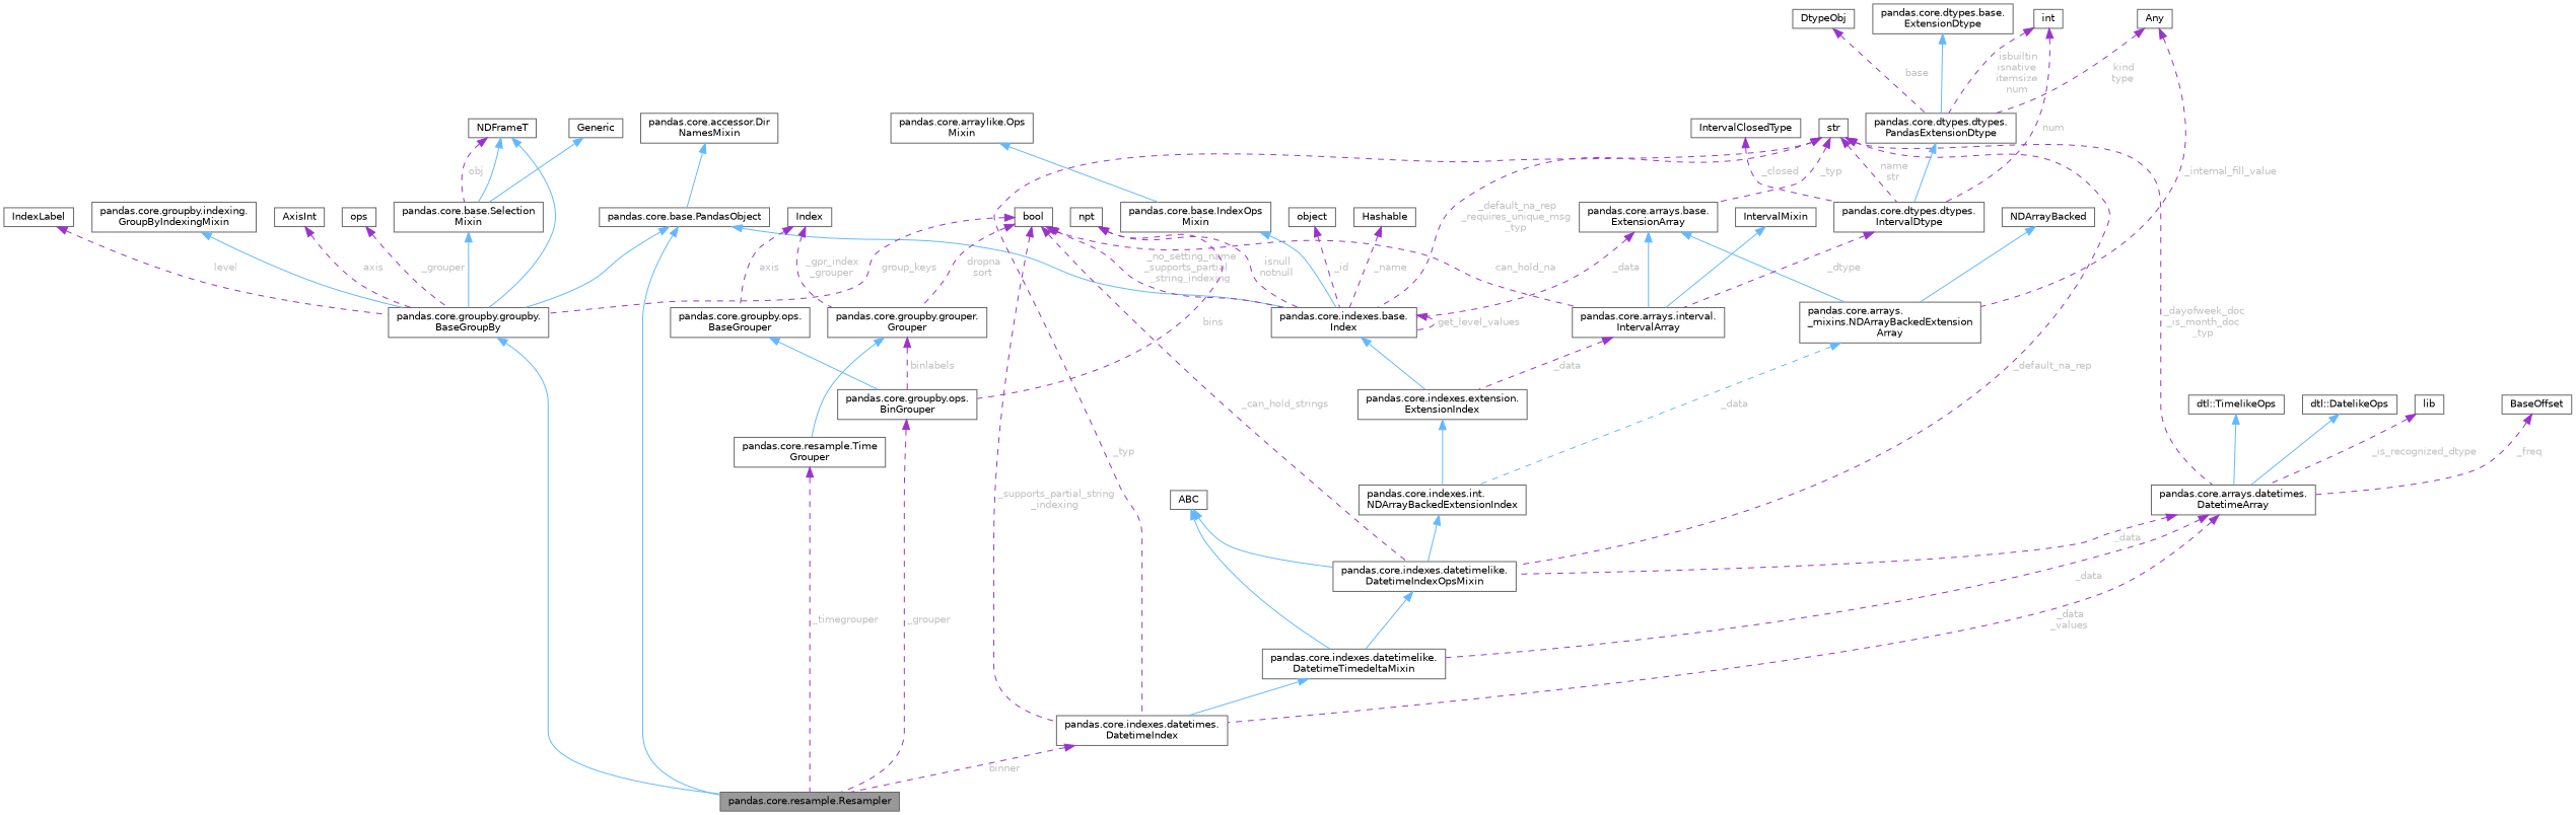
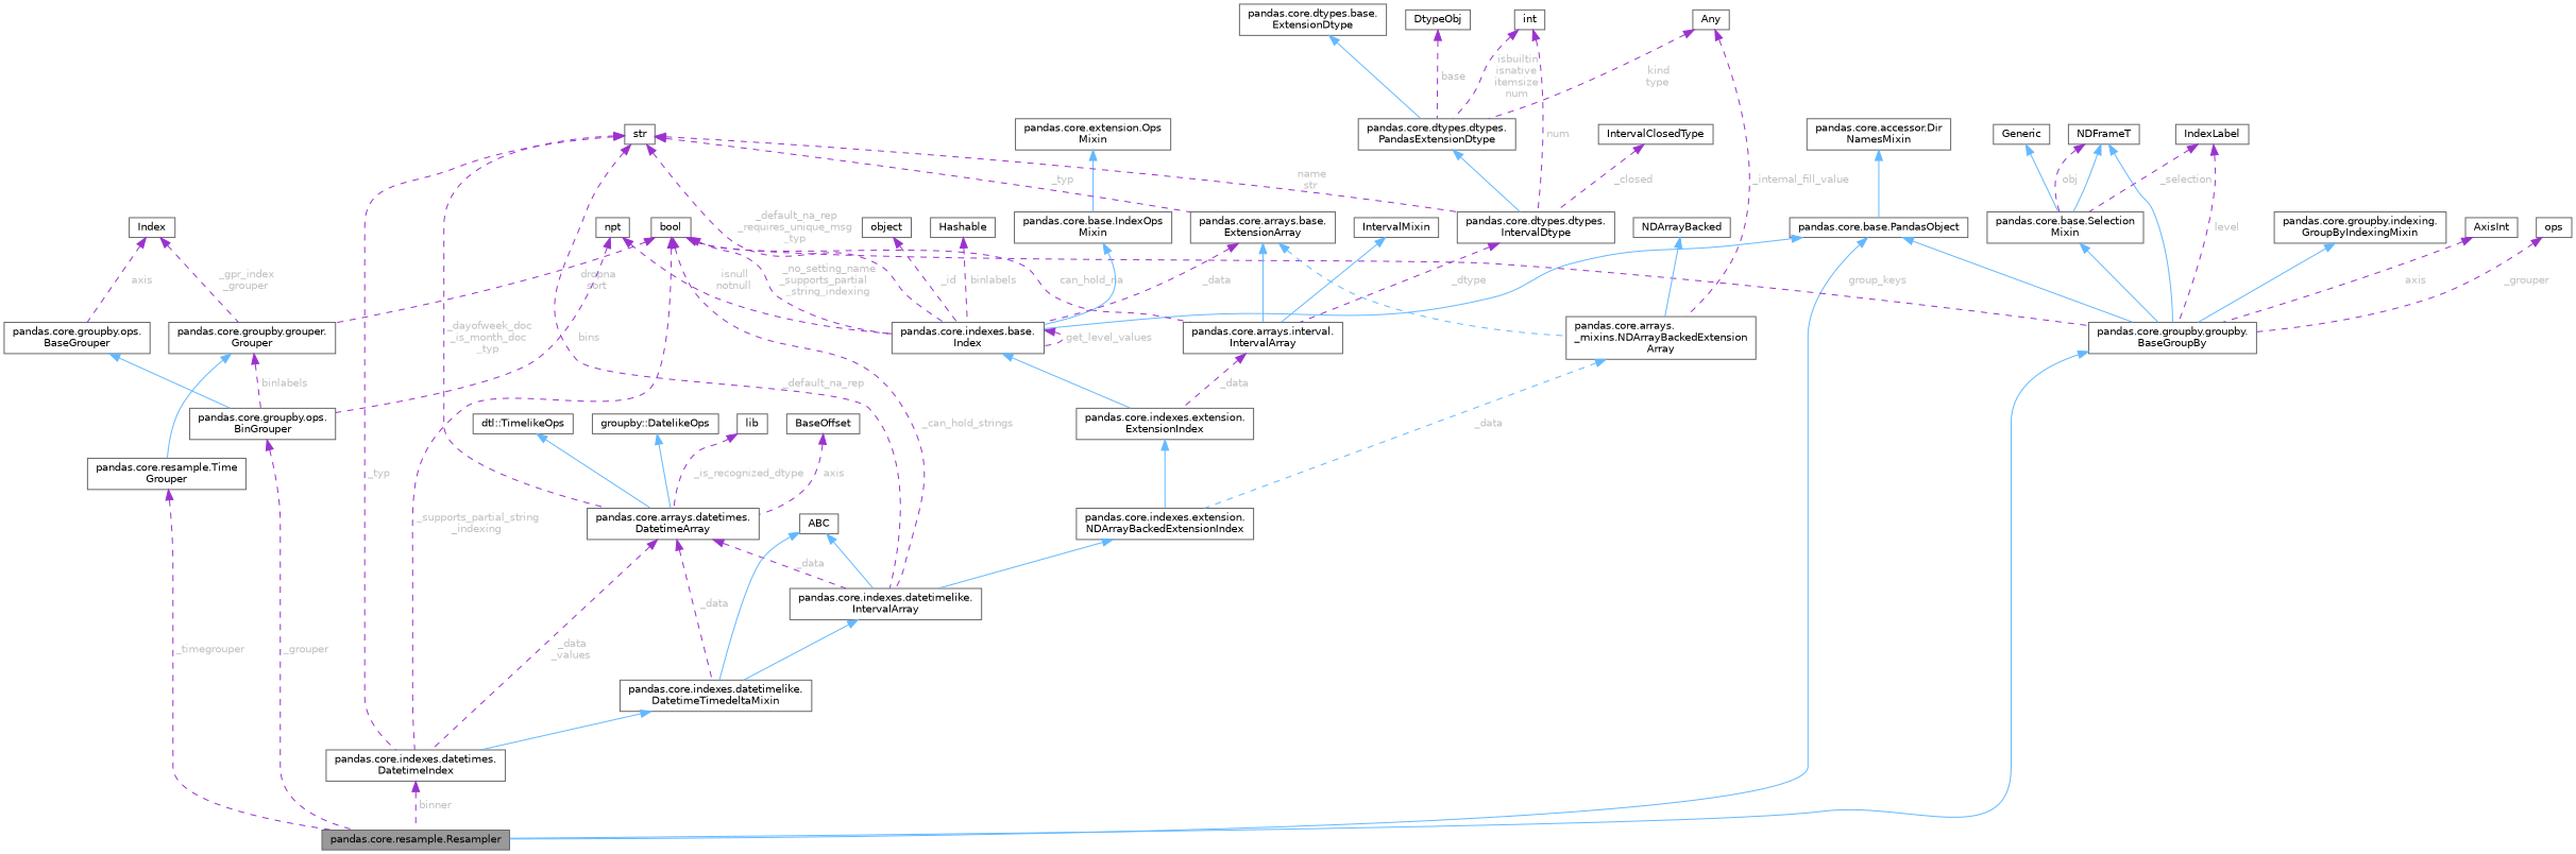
  digraph {
    rankdir=TB
    node [color=gray40 fillcolor=white fontname=Helvetica fontsize=10 shape=box style=filled]
    edge [color=darkorchid3 dir=back fontname=Helvetica fontsize=10 labelfontname=Helvetica labelfontsize=10 style=dashed fontcolor=grey]
    n1 [fillcolor=grey60 fontcolor=black height=0.2 label="pandas.core.resample.Resampler" width=0.4]
    n2 [height=0.2 label="pandas.core.groupby.groupby.\lBaseGroupBy" width=0.4]
    n3 [height=0.2 label="pandas.core.base.PandasObject" width=0.4]
    n4 [height=0.2 label="pandas.core.indexes.base.\lIndex" width=0.4]
    n5 [height=0.2 label="pandas.core.indexes.extension.\lExtensionIndex" width=0.4]
    n6 [height=0.2 label="pandas.core.accessor.Dir\lNamesMixin" width=0.4]
    n7 [height=0.2 label="pandas.core.base.Selection\lMixin" width=0.4]
    n8 [height=0.2 label=Generic width=0.4]
    n9 [height=0.2 label=NDFrameT width=0.4]
    n10 [height=0.2 label=IndexLabel width=0.4]
    n11 [height=0.2 label="pandas.core.groupby.indexing.\lGroupByIndexingMixin" width=0.4]
    n12 [height=0.2 label=AxisInt width=0.4]
    n13 [height=0.2 label=ops width=0.4]
    n14 [height=0.2 label=bool width=0.4]
    n15 [height=0.2 label="pandas.core.groupby.grouper.\lGrouper" width=0.4]
    n16 [height=0.2 label="pandas.core.indexes.datetimes.\lDatetimeIndex" width=0.4]
-   n17 [height=0.2 label="pandas.core.indexes.datetimelike.\lDatetimeIndexOpsMixin" width=0.4]
+   n17 [height=0.2 label="pandas.core.indexes.datetimelike.\lIntervalArray" width=0.4]
    n18 [height=0.2 label="pandas.core.arrays.interval.\lIntervalArray" width=0.4]
    n19 [height=0.2 label="pandas.core.groupby.ops.\lBinGrouper" width=0.4]
    n20 [height=0.2 label="pandas.core.resample.Time\lGrouper" width=0.4]
    n21 [height=0.2 label="pandas.core.indexes.datetimelike.\lDatetimeTimedeltaMixin" width=0.4]
    n22 [height=0.2 label="pandas.core.groupby.ops.\lBaseGrouper" width=0.4]
    n23 [height=0.2 label=Index width=0.4]
    n24 [height=0.2 label=npt width=0.4]
-   n25 [height=0.2 label="pandas.core.indexes.int.\lNDArrayBackedExtensionIndex" width=0.4]
+   n25 [height=0.2 label="pandas.core.indexes.extension.\lNDArrayBackedExtensionIndex" width=0.4]
    n26 [height=0.2 label="pandas.core.base.IndexOps\lMixin" width=0.4]
-   n27 [height=0.2 label="pandas.core.arraylike.Ops\lMixin" width=0.4]
+   n27 [height=0.2 label="pandas.core.extension.Ops\lMixin" width=0.4]
    n28 [height=0.2 label=str width=0.4]
    n29 [height=0.2 label="pandas.core.arrays.base.\lExtensionArray" width=0.4]
    n30 [height=0.2 label="pandas.core.dtypes.dtypes.\lIntervalDtype" width=0.4]
    n31 [height=0.2 label="pandas.core.arrays.datetimes.\lDatetimeArray" width=0.4]
    n32 [height=0.2 label="pandas.core.arrays.\l_mixins.NDArrayBackedExtension\lArray" width=0.4]
    n33 [height=0.2 label=object width=0.4]
    n34 [height=0.2 label=Hashable width=0.4]
    n35 [height=0.2 label=IntervalMixin width=0.4]
    n36 [height=0.2 label="pandas.core.dtypes.dtypes.\lPandasExtensionDtype" width=0.4]
    n37 [height=0.2 label="pandas.core.dtypes.base.\lExtensionDtype" width=0.4]
    n38 [height=0.2 label=Any width=0.4]
    n39 [height=0.2 label=int width=0.4]
    n40 [height=0.2 label=DtypeObj width=0.4]
    n41 [height=0.2 label=IntervalClosedType width=0.4]
    n42 [height=0.2 label=NDArrayBacked width=0.4]
    n43 [height=0.2 label=ABC width=0.4]
    n44 [height=0.2 label="dtl::TimelikeOps" width=0.4]
-   n45 [height=0.2 label="dtl::DatelikeOps" width=0.4]
+   n45 [height=0.2 label="groupby::DatelikeOps" width=0.4]
    n46 [height=0.2 label=lib width=0.4]
    n47 [height=0.2 label=BaseOffset width=0.4]
    n2 -> n1 [color=steelblue1 style=solid fontcolor=""]
    n3 -> n1 [color=steelblue1 style=solid fontcolor=""]
    n3 -> n2 [color=steelblue1 style=solid fontcolor=""]
    n3 -> n4 [color=steelblue1 style=solid fontcolor=""]
    n4 -> n4 [label=" get_level_values"]
    n4 -> n5 [color=steelblue1 style=solid fontcolor=""]
    n5 -> n25 [color=steelblue1 style=solid fontcolor=""]
    n6 -> n3 [color=steelblue1 style=solid fontcolor=""]
    n7 -> n2 [color=steelblue1 style=solid fontcolor=""]
    n8 -> n7 [color=steelblue1 style=solid fontcolor=""]
    n9 -> n2 [color=steelblue1 style=solid fontcolor=""]
    n9 -> n7 [color=steelblue1 style=solid fontcolor=""]
    n9 -> n7 [label=" obj"]
    n10 -> n2 [label=" level"]
+   n10 -> n7 [label=" _selection"]
    n11 -> n2 [color=steelblue1 style=solid fontcolor=""]
    n12 -> n2 [label=" axis"]
    n13 -> n2 [label=" _grouper"]
    n14 -> n2 [label=" group_keys"]
    n14 -> n4 [label=" _no_setting_name\n_supports_partial\l_string_indexing"]
    n14 -> n15 [label=" dropna\nsort"]
    n14 -> n16 [label=" _supports_partial_string\l_indexing"]
    n14 -> n17 [label=" _can_hold_strings"]
    n14 -> n18 [label=" can_hold_na"]
    n15 -> n19 [label=" binlabels"]
    n15 -> n20 [color=steelblue1 style=solid fontcolor=""]
    n16 -> n1 [label=" binner"]
    n17 -> n21 [color=steelblue1 style=solid fontcolor=""]
    n18 -> n5 [label=" _data"]
    n19 -> n1 [label=" _grouper"]
    n20 -> n1 [label=" _timegrouper"]
    n21 -> n16 [color=steelblue1 style=solid fontcolor=""]
    n22 -> n19 [color=steelblue1 style=solid fontcolor=""]
    n23 -> n15 [label=" _gpr_index\n_grouper"]
    n23 -> n22 [label=" axis"]
    n24 -> n4 [label=" isnull\nnotnull"]
    n24 -> n19 [label=" bins"]
    n25 -> n17 [color=steelblue1 style=solid fontcolor=""]
    n26 -> n4 [color=steelblue1 style=solid fontcolor=""]
    n27 -> n26 [color=steelblue1 style=solid fontcolor=""]
    n28 -> n4 [label=" _default_na_rep\n_requires_unique_msg\n_typ"]
    n28 -> n16 [label=" _typ"]
    n28 -> n17 [label=" _default_na_rep"]
    n28 -> n29 [label=" _typ"]
    n28 -> n30 [label=" name\nstr"]
    n28 -> n31 [label=" _dayofweek_doc\n_is_month_doc\n_typ"]
    n29 -> n4 [label=" _data"]
    n29 -> n18 [color=steelblue1 style=solid fontcolor=""]
-   n29 -> n32 [color=steelblue1 style=solid fontcolor=""]
+   n29 -> n32 [color=steelblue1 fontcolor=""]
    n30 -> n18 [label=" _dtype"]
    n31 -> n16 [label=" _data\n_values"]
    n31 -> n17 [label=" _data"]
    n31 -> n21 [label=" _data"]
    n32 -> n25 [color=steelblue1 label=" _data"]
    n33 -> n4 [label=" _id"]
-   n34 -> n4 [label=" _name"]
+   n34 -> n4 [label=" binlabels"]
    n35 -> n18 [color=steelblue1 style=solid fontcolor=""]
    n36 -> n30 [color=steelblue1 style=solid fontcolor=""]
    n37 -> n36 [color=steelblue1 style=solid fontcolor=""]
    n38 -> n32 [label=" _internal_fill_value"]
    n38 -> n36 [label=" kind\ntype"]
    n39 -> n30 [label=" num"]
    n39 -> n36 [label=" isbuiltin\nisnative\nitemsize\nnum"]
    n40 -> n36 [label=" base"]
    n41 -> n30 [label=" _closed"]
    n42 -> n32 [color=steelblue1 style=solid fontcolor=""]
    n43 -> n17 [color=steelblue1 style=solid fontcolor=""]
    n43 -> n21 [color=steelblue1 style=solid fontcolor=""]
    n44 -> n31 [color=steelblue1 style=solid fontcolor=""]
    n45 -> n31 [color=steelblue1 style=solid fontcolor=""]
    n46 -> n31 [label=" _is_recognized_dtype"]
-   n47 -> n31 [label=" _freq"]
+   n47 -> n31 [label=" axis"]
  }
